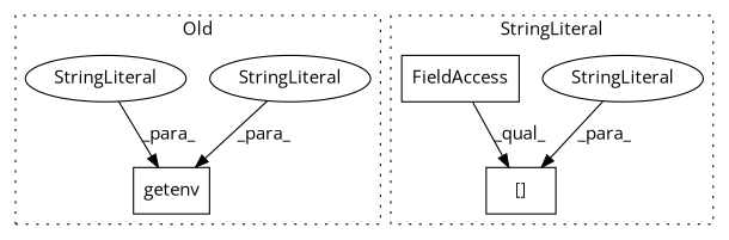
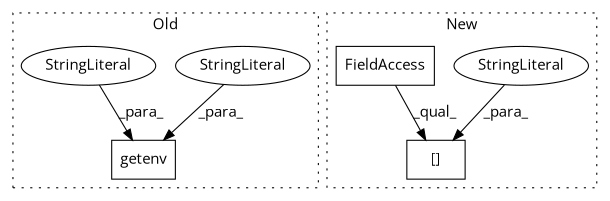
  digraph {
    fontname="Open Sans"
    node [a=45 shape=box fontname="Open Sans"]
    edge [fontname="Open Sans"]
    n1 [a=32 l="7,1" label=getenv s="7327,7354"]
    n2 [l=6 label=StringLiteral s=7348 shape=ellipse]
    n3 [l=13 label=StringLiteral s=7334 shape=ellipse]
    n4 [a=2 l="11,1" label="[]" s="4108,4131"]
    n5 [l=12 label=StringLiteral s=4119 shape=ellipse]
    n6 [a=22 l=10 label=FieldAccess s=4108]
    subgraph cluster_1 {
      label=Old
      style=dotted
      n1
      n2
      n3
    }
    subgraph cluster_2 {
-     label=StringLiteral
+     label=New
      style=dotted
      n4
      n5
      n6
    }
    n2 -> n1 [label=_para_]
    n3 -> n1 [label=_para_]
    n5 -> n4 [label=_para_]
    n6 -> n4 [label=_qual_]
  }
